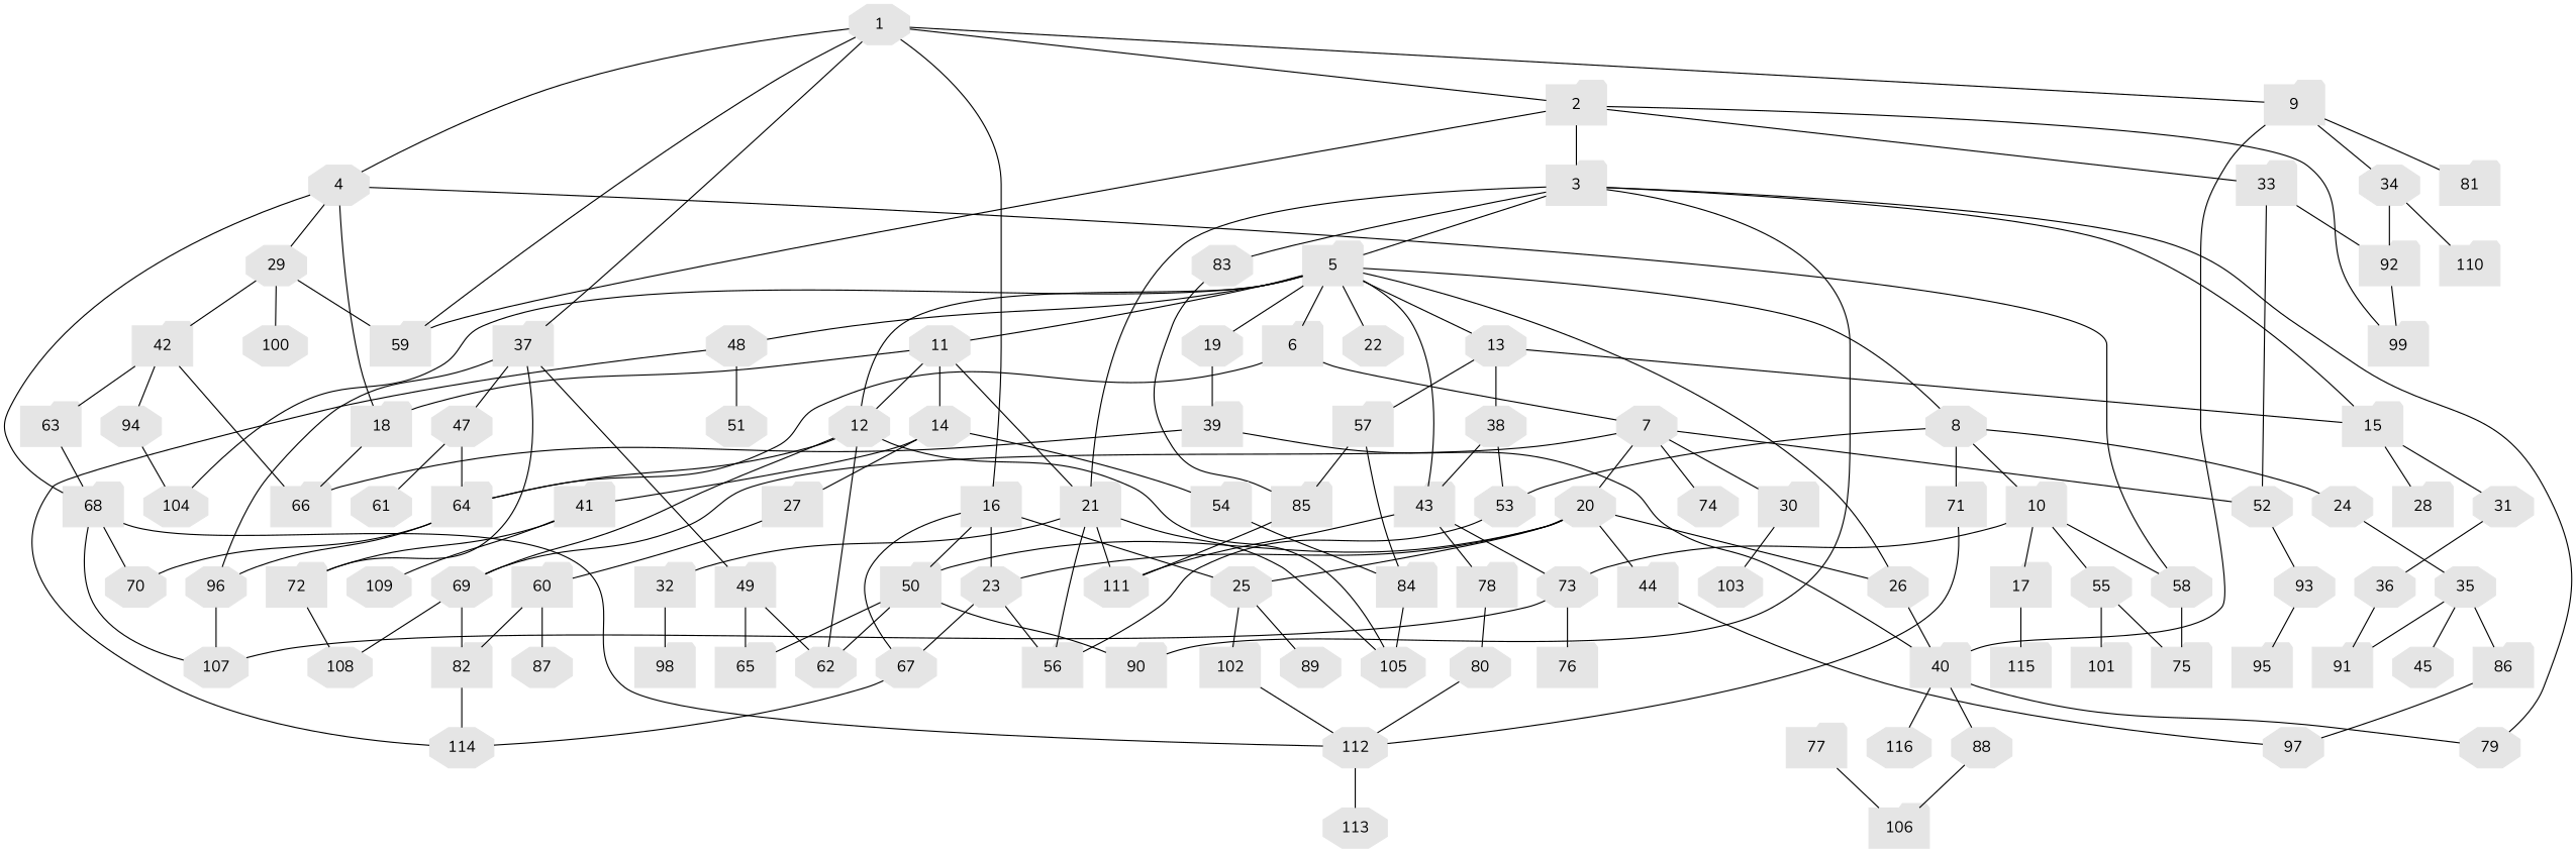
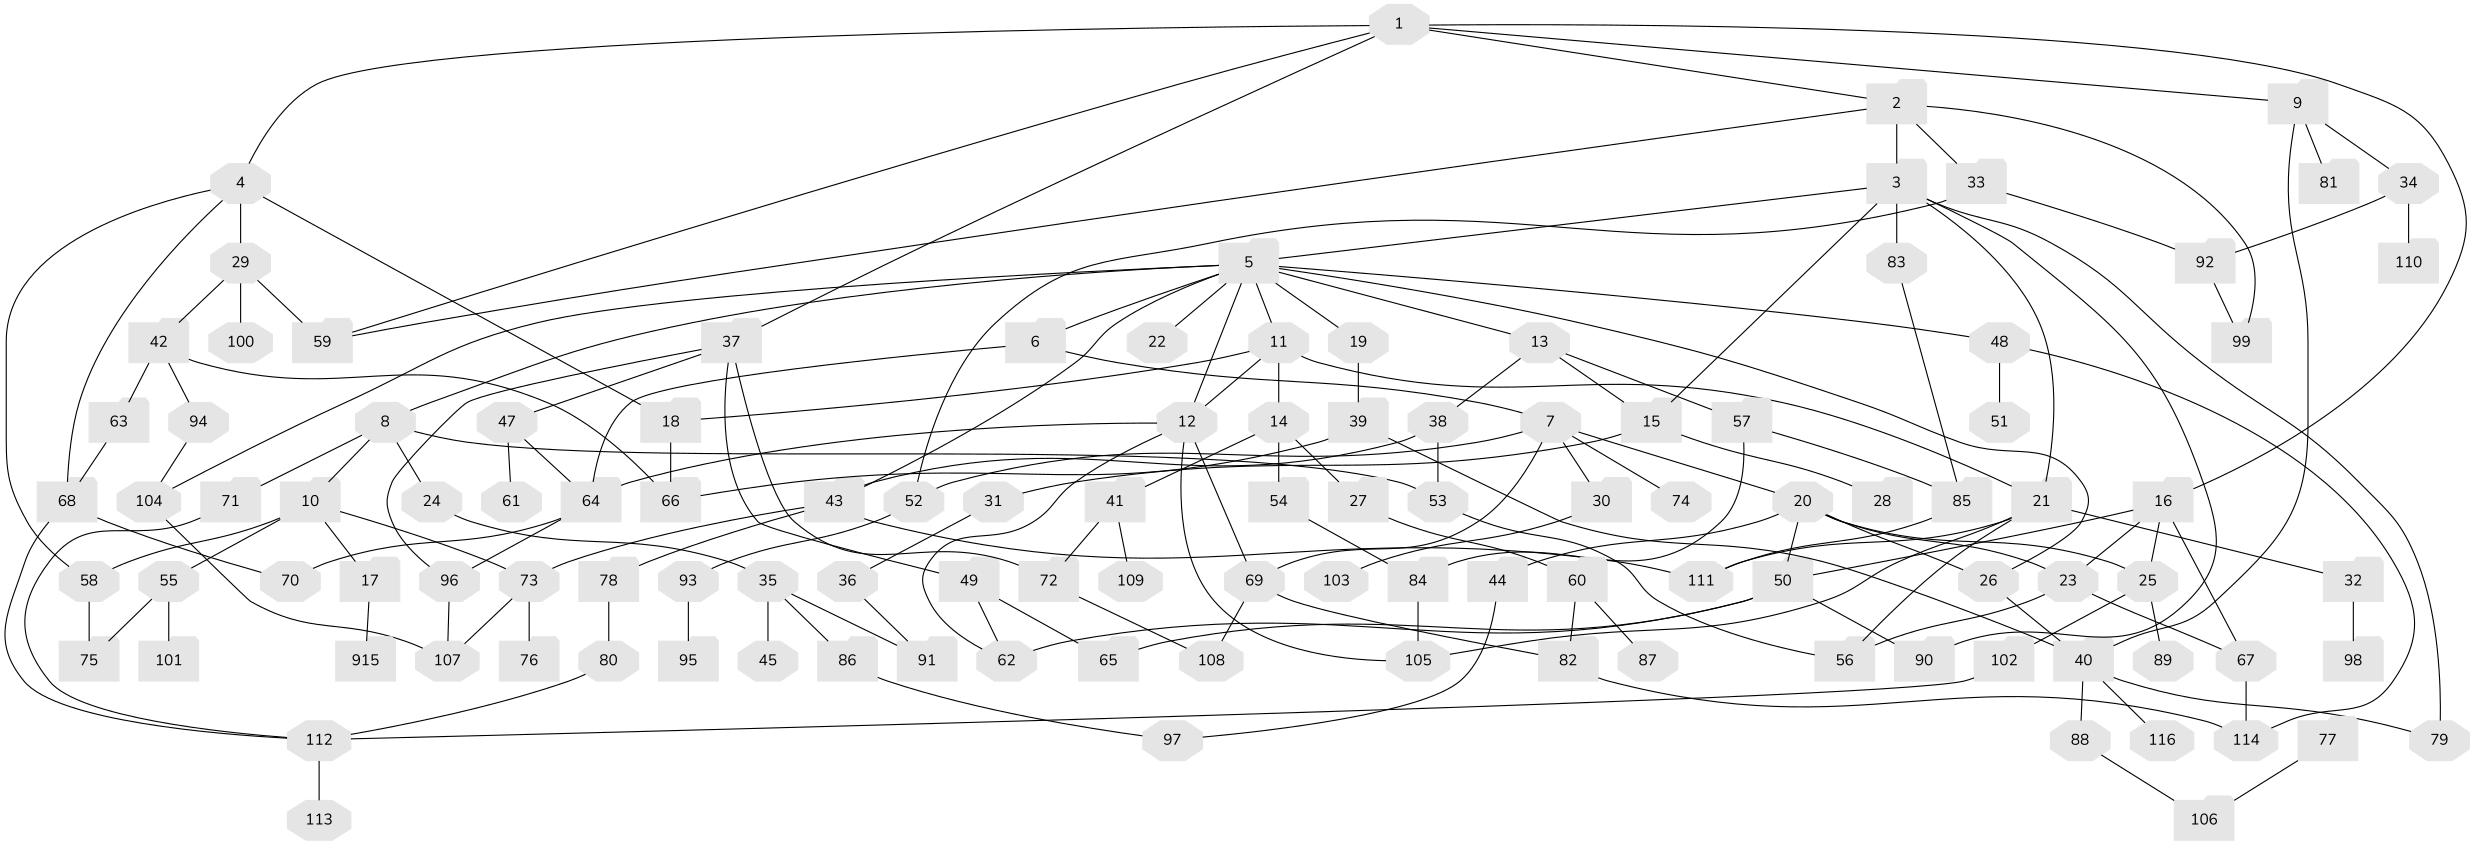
  graph {
    fontname=Nunito
    node [color=gray90 fontname=Nunito shape=octagon style=filled]
    edge [fontname=Nunito]
    2 [shape=folder]
    1
    4
    9 [shape=folder]
    16 [shape=folder]
    37 [shape=folder]
    59 [shape=folder]
    3 [shape=folder]
    33 [shape=folder]
    99 [shape=folder]
    18 [shape=folder]
    29
    58
    68 [shape=folder]
    34
    40 [shape=folder]
    81 [shape=folder]
    23
    25
    50 [shape=folder]
    67
    47
    49 [shape=folder]
    72 [shape=folder]
    96
    5 [shape=folder]
    15 [shape=folder]
    21 [shape=folder]
    79
    83
    90 [shape=folder]
    52
    92 [shape=folder]
    6 [shape=folder]
    8
    11
    12
    13
    19
    22
    26
    43 [shape=folder]
    48
    104
    28 [shape=folder]
    31
    105
    32 [shape=folder]
    56 [shape=folder]
    111
    85 [shape=folder]
    66 [shape=folder]
    42 [shape=folder]
    100
    75 [shape=folder]
    70
    107
    112
    7
    64 [shape=folder]
    10 [shape=folder]
    24
    53
    71 [shape=folder]
    14
    69
    62
    38
    57 [shape=folder]
    39 [shape=folder]
    73
    78 [shape=folder]
    51
    114
    20
    30 [shape=folder]
    74
    44 [shape=folder]
    103
    93
    82 [shape=folder]
    108
    17 [shape=folder]
    55
    35
    110 [shape=folder]
    88
    116
-   115 [shape=folder]
+   115 [shape=folder label=915]
    97
    101 [shape=folder]
    76 [shape=folder]
    27 [shape=folder]
    41 [shape=folder]
    54 [shape=folder]
    84 [shape=folder]
    60 [shape=folder]
    109
    36
    89
    102 [shape=folder]
    65 [shape=folder]
    98 [shape=folder]
    45
    86 [shape=folder]
    91 [shape=folder]
    87
    63 [shape=folder]
    94
    61
    106 [shape=folder]
    80
    77 [shape=folder]
    95 [shape=folder]
    113
    2 -- 59
    2 -- 3
    2 -- 33
    2 -- 99
    1 -- 2
    1 -- 4
    1 -- 9
    1 -- 16
    1 -- 37
    1 -- 59
    4 -- 18
    4 -- 29
    4 -- 58
    4 -- 68
    9 -- 34
    9 -- 40
    9 -- 81
    16 -- 23
    16 -- 25
    16 -- 50
    16 -- 67
    37 -- 47
    37 -- 49
    37 -- 72
    37 -- 96
    3 -- 5
    3 -- 15
    3 -- 21
    3 -- 79
    3 -- 83
    3 -- 90
    33 -- 52
    33 -- 92
    18 -- 66
    29 -- 59
    29 -- 42
    29 -- 100
    58 -- 75
    68 -- 70
-   68 -- 107
+   104 -- 107
    68 -- 112
    34 -- 92
    34 -- 110
    40 -- 79
    40 -- 88
    40 -- 116
    23 -- 67
    23 -- 56
    25 -- 89
    25 -- 102
    50 -- 90
    50 -- 62
    50 -- 65
    67 -- 114
    47 -- 64
    47 -- 61
    49 -- 62
    49 -- 65
    72 -- 108
    96 -- 107
    5 -- 6
    5 -- 8
    5 -- 11
    5 -- 12
    5 -- 13
    5 -- 19
    5 -- 22
    5 -- 26
    5 -- 43
    5 -- 48
    5 -- 104
    15 -- 28
    15 -- 31
    21 -- 105
    21 -- 32
    21 -- 56
    21 -- 111
    83 -- 85
    52 -- 93
    92 -- 99
    6 -- 7
    6 -- 64
    8 -- 10
    8 -- 24
    8 -- 53
    8 -- 71
    11 -- 18
    11 -- 21
    11 -- 12
    11 -- 14
    12 -- 105
    12 -- 64
    12 -- 69
    12 -- 62
    13 -- 15
    13 -- 38
    13 -- 57
    19 -- 39
    26 -- 40
    43 -- 111
    43 -- 73
    43 -- 78
    48 -- 51
    48 -- 114
    31 -- 36
    32 -- 98
    85 -- 111
    42 -- 66
    42 -- 63
    42 -- 94
    112 -- 113
    7 -- 52
    7 -- 69
    7 -- 20
    7 -- 30
    7 -- 74
    64 -- 96
    64 -- 70
    10 -- 58
    10 -- 73
    10 -- 17
    10 -- 55
    24 -- 35
    53 -- 56
    71 -- 112
    14 -- 27
    14 -- 41
    14 -- 54
    69 -- 82
    69 -- 108
    38 -- 43
    38 -- 53
    57 -- 85
    57 -- 84
    39 -- 40
    39 -- 66
    73 -- 107
    73 -- 76
    78 -- 80
    20 -- 23
    20 -- 25
    20 -- 50
    20 -- 26
    20 -- 44
    30 -- 103
    44 -- 97
    93 -- 95
    82 -- 114
    17 -- 115
    55 -- 75
    55 -- 101
    35 -- 45
    35 -- 86
    35 -- 91
    88 -- 106
    27 -- 60
    41 -- 72
    41 -- 109
    54 -- 84
    84 -- 105
    60 -- 82
    60 -- 87
    36 -- 91
    102 -- 112
    86 -- 97
    63 -- 68
    94 -- 104
    80 -- 112
    77 -- 106
  }
